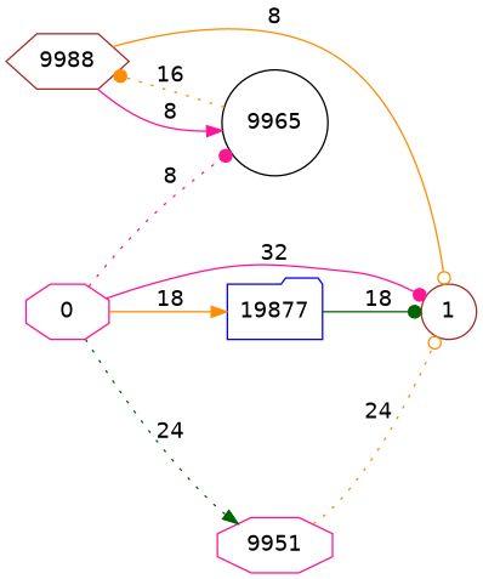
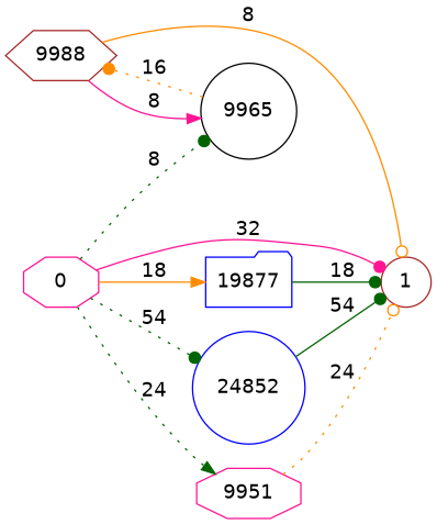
  digraph {
    fontname="DejaVu Sans"
    rankdir=LR
    node [color=deeppink fontname="DejaVu Sans" shape=circle]
    edge [arrowhead=dot color=darkgreen fontname="DejaVu Sans" style=solid]
    9951 [shape=octagon]
    1 [color=brown]
    9965 [color=black]
    9988 [color=brown shape=hexagon]
    19877 [color=blue shape=folder]
+   24852 [color=blue]
    0 [shape=octagon]
    9951 -> 1 [arrowhead=odot color=darkorange label=24 style=dotted]
    9965 -> 9988 [color=darkorange label=16 style=dotted]
    9988 -> 1 [arrowhead=odot color=darkorange label=8]
    9988 -> 9965 [arrowhead=normal color=deeppink label=8]
    19877 -> 1 [label=18]
+   24852 -> 1 [label=54]
    0 -> 9951 [arrowhead=normal label=24 style=dotted]
    0 -> 1 [color=deeppink label=32]
-   0 -> 9965 [color=deeppink label=8 style=dotted]
+   0 -> 9965 [label=8 style=dotted]
    0 -> 19877 [arrowhead=normal color=darkorange label=18]
+   0 -> 24852 [label=54 style=dotted]
  }
